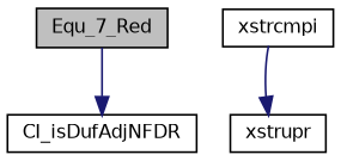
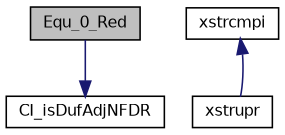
  digraph {
    rankdir=TB
    node [color=black fillcolor=white fontname=Helvetica fontsize=10 shape=record style=filled]
    edge [color=midnightblue fontname=Helvetica fontsize=10 labelfontname=Helvetica labelfontsize=10 style=solid]
-   n1 [fillcolor=grey75 fontcolor=black height=0.2 label=Equ_7_Red width=0.4]
+   n1 [fillcolor=grey75 fontcolor=black height=0.2 label=Equ_0_Red width=0.4]
    n2 [height=0.2 label=CI_isDufAdjNFDR width=0.4]
    n3 [height=0.2 label=xstrcmpi width=0.4]
    n4 [height=0.2 label=xstrupr width=0.4]
    n1 -> n2
-   n3 -> n4
+   n4 -> n3
  }
